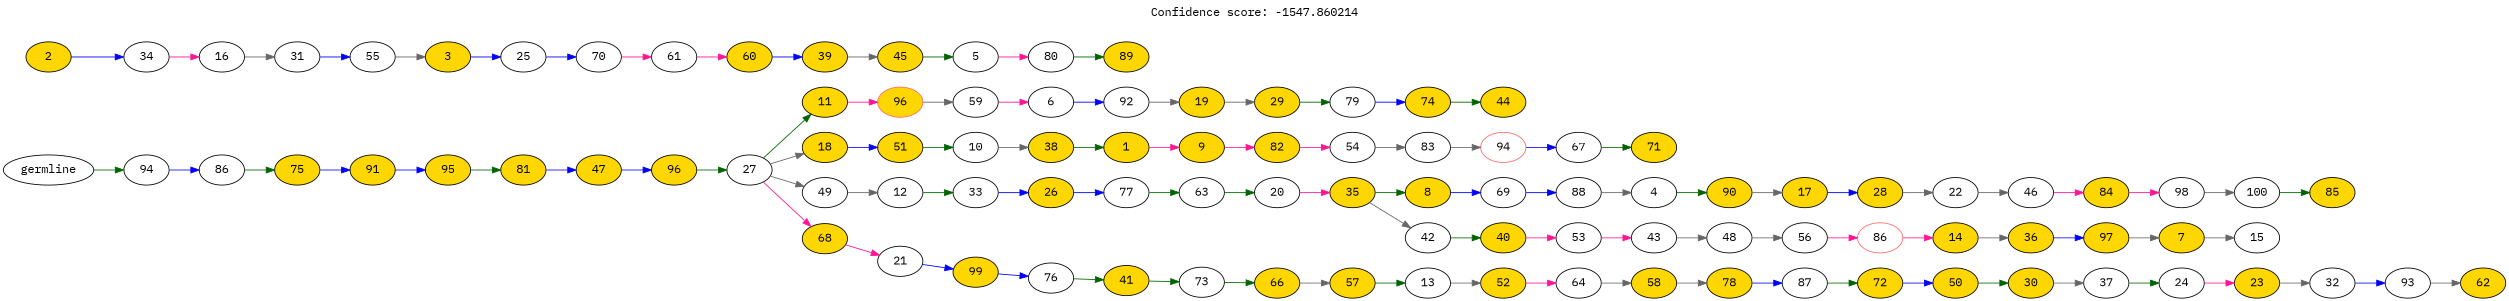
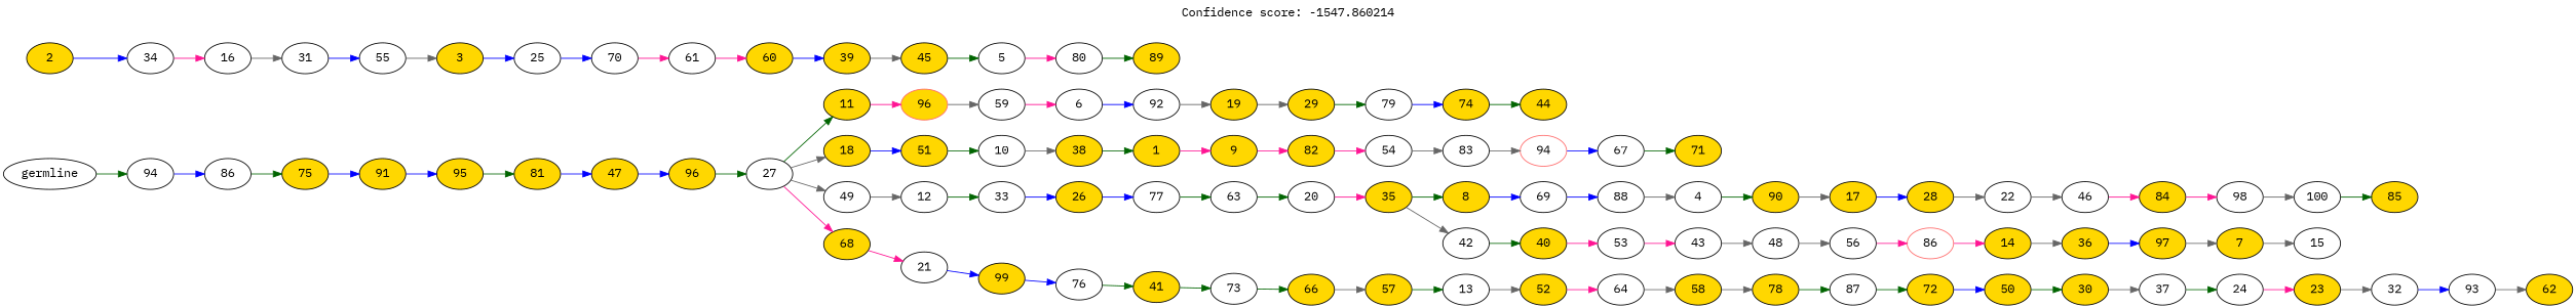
  digraph {
    fontname="IBM Plex Mono"
    label="Confidence score: -1547.860214"
    labelloc=t
    rankdir=LR
    node [fillcolor=white fontname="IBM Plex Mono" style=filled]
    edge [color=gray40 fontname="IBM Plex Mono"]
    n1 [fillcolor=gold label=74]
    n2 [fillcolor=gold label=44]
    n3 [label=79]
    n4 [fillcolor=gold label=29]
    n5 [fillcolor=gold label=19]
    n6 [label=92]
    n7 [label=6]
    n8 [label=59]
    n9 [color=indianred1 fillcolor=gold label=96]
    n10 [fillcolor=gold label=11]
    n11 [label=80]
    n12 [fillcolor=gold label=89]
    n13 [label=5]
    n14 [fillcolor=gold label=45]
    n15 [fillcolor=gold label=39]
    n16 [fillcolor=gold label=60]
    n17 [label=61]
    n18 [label=70]
    n19 [label=25]
    n20 [fillcolor=gold label=3]
    n21 [label=55]
    n22 [label=31]
    n23 [label=16]
    n24 [label=34]
    n25 [fillcolor=gold label=2]
    n26 [fillcolor=gold label=71]
    n27 [label=67]
    n28 [color=indianred1 label=94]
    n29 [label=83]
    n30 [label=54]
    n31 [fillcolor=gold label=82]
    n32 [fillcolor=gold label=9]
    n33 [fillcolor=gold label=1]
    n34 [fillcolor=gold label=38]
    n35 [label=10]
    n36 [fillcolor=gold label=51]
    n37 [fillcolor=gold label=18]
    n38 [label=100]
    n39 [fillcolor=gold label=85]
    n40 [label=98]
    n41 [fillcolor=gold label=84]
    n42 [label=46]
    n43 [label=22]
    n44 [fillcolor=gold label=28]
    n45 [fillcolor=gold label=17]
    n46 [fillcolor=gold label=90]
    n47 [label=4]
    n48 [label=88]
    n49 [label=69]
    n50 [fillcolor=gold label=8]
    n51 [fillcolor=gold label=7]
    n52 [label=15]
    n53 [fillcolor=gold label=97]
    n54 [fillcolor=gold label=36]
    n55 [fillcolor=gold label=14]
    n56 [color=indianred1 label=86]
    n57 [label=56]
    n58 [label=48]
    n59 [label=43]
    n60 [label=53]
    n61 [fillcolor=gold label=40]
    n62 [label=42]
    n63 [fillcolor=gold label=35]
    n64 [label=20]
    n65 [label=63]
    n66 [label=77]
    n67 [fillcolor=gold label=26]
    n68 [label=33]
    n69 [label=12]
    n70 [label=49]
    n71 [label=93]
    n72 [fillcolor=gold label=62]
    n73 [label=32]
    n74 [fillcolor=gold label=23]
    n75 [label=24]
    n76 [label=37]
    n77 [fillcolor=gold label=30]
    n78 [fillcolor=gold label=50]
    n79 [fillcolor=gold label=72]
    n80 [label=87]
    n81 [fillcolor=gold label=78]
    n82 [fillcolor=gold label=58]
    n83 [label=64]
    n84 [fillcolor=gold label=52]
    n85 [label=13]
    n86 [fillcolor=gold label=57]
    n87 [fillcolor=gold label=66]
    n88 [label=73]
    n89 [fillcolor=gold label=41]
    n90 [label=76]
    n91 [fillcolor=gold label=99]
    n92 [label=21]
    n93 [fillcolor=gold label=68]
    n94 [label=27]
    n95 [fillcolor=gold label=96]
    n96 [fillcolor=gold label=47]
    n97 [fillcolor=gold label=81]
    n98 [fillcolor=gold label=95]
    n99 [fillcolor=gold label=91]
    n100 [fillcolor=gold label=75]
    n101 [label=86]
    n102 [label=94]
    n103 [label=germline]
    n1 -> n2 [color=darkgreen]
    n3 -> n1 [color=blue]
    n4 -> n3 [color=darkgreen]
    n5 -> n4
    n6 -> n5
    n7 -> n6 [color=blue]
    n8 -> n7 [color=deeppink]
    n9 -> n8
    n10 -> n9 [color=deeppink]
    n11 -> n12 [color=darkgreen]
    n13 -> n11 [color=deeppink]
    n14 -> n13 [color=darkgreen]
    n15 -> n14
    n16 -> n15 [color=blue]
    n17 -> n16 [color=deeppink]
    n18 -> n17 [color=deeppink]
    n19 -> n18 [color=blue]
    n20 -> n19 [color=blue]
    n21 -> n20
    n22 -> n21 [color=blue]
    n23 -> n22
    n24 -> n23 [color=deeppink]
    n25 -> n24 [color=blue]
    n27 -> n26 [color=darkgreen]
    n28 -> n27 [color=blue]
    n29 -> n28
    n30 -> n29
    n31 -> n30 [color=deeppink]
    n32 -> n31 [color=deeppink]
    n33 -> n32 [color=deeppink]
    n34 -> n33 [color=darkgreen]
    n35 -> n34
    n36 -> n35 [color=darkgreen]
    n37 -> n36 [color=blue]
    n38 -> n39 [color=darkgreen]
    n40 -> n38
    n41 -> n40 [color=deeppink]
    n42 -> n41 [color=deeppink]
    n43 -> n42
    n44 -> n43
    n45 -> n44 [color=blue]
    n46 -> n45
    n47 -> n46 [color=darkgreen]
    n48 -> n47
    n49 -> n48 [color=blue]
    n50 -> n49 [color=blue]
    n51 -> n52
    n53 -> n51
    n54 -> n53 [color=blue]
    n55 -> n54
    n56 -> n55 [color=deeppink]
    n57 -> n56 [color=deeppink]
    n58 -> n57
    n59 -> n58
    n60 -> n59 [color=deeppink]
    n61 -> n60 [color=deeppink]
    n62 -> n61 [color=darkgreen]
    n63 -> n50 [color=darkgreen]
    n63 -> n62
    n64 -> n63 [color=deeppink]
    n65 -> n64 [color=darkgreen]
    n66 -> n65 [color=darkgreen]
    n67 -> n66 [color=blue]
    n68 -> n67 [color=blue]
    n69 -> n68 [color=darkgreen]
    n70 -> n69
    n71 -> n72
    n73 -> n71 [color=blue]
    n74 -> n73
    n75 -> n74 [color=deeppink]
    n76 -> n75 [color=darkgreen]
    n77 -> n76
    n78 -> n77 [color=darkgreen]
    n79 -> n78 [color=blue]
    n80 -> n79 [color=darkgreen]
-   n81 -> n80 [color=blue]
+   n81 -> n80 [color=darkgreen]
    n82 -> n81
    n83 -> n82
    n84 -> n83 [color=deeppink]
    n85 -> n84
    n86 -> n85 [color=darkgreen]
    n87 -> n86
    n88 -> n87 [color=darkgreen]
    n89 -> n88 [color=darkgreen]
    n90 -> n89 [color=darkgreen]
    n91 -> n90 [color=blue]
    n92 -> n91 [color=blue]
    n93 -> n92 [color=deeppink]
    n94 -> n10 [color=darkgreen]
    n94 -> n37
    n94 -> n70
    n94 -> n93 [color=deeppink]
    n95 -> n94 [color=darkgreen]
    n96 -> n95 [color=blue]
    n97 -> n96 [color=blue]
    n98 -> n97 [color=darkgreen]
    n99 -> n98 [color=blue]
    n100 -> n99 [color=blue]
    n101 -> n100 [color=darkgreen]
    n102 -> n101 [color=blue]
    n103 -> n102 [color=darkgreen]
  }
